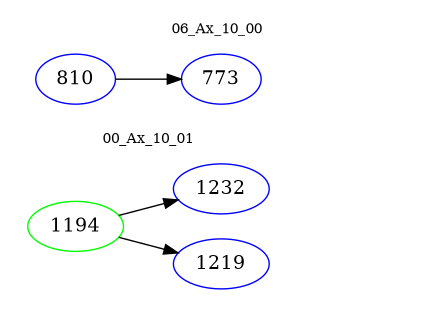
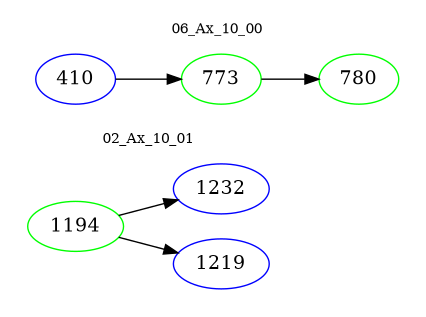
  digraph {
    rankdir=LR
    node [color=green]
    edge [color=black]
    n1 [label=1194]
    n2 [color=blue label=1219]
    n3 [color=blue label=1232]
-   n4 [color=blue label=773]
-   n5 [color=blue label=810]
+   n4 [label=773]
+   n5 [color=blue label=410]
+   n6 [label=780]
    subgraph cluster_1 {
      color=white
      fontsize=10
-     label="00_Ax_10_01"
+     label="02_Ax_10_01"
      n1
      n2
      n3
    }
    subgraph cluster_2 {
      color=white
      fontsize=10
      label="06_Ax_10_00"
      n4
      n5
+     n6
    }
    n1 -> n2
    n1 -> n3
+   n4 -> n6
    n5 -> n4
  }
